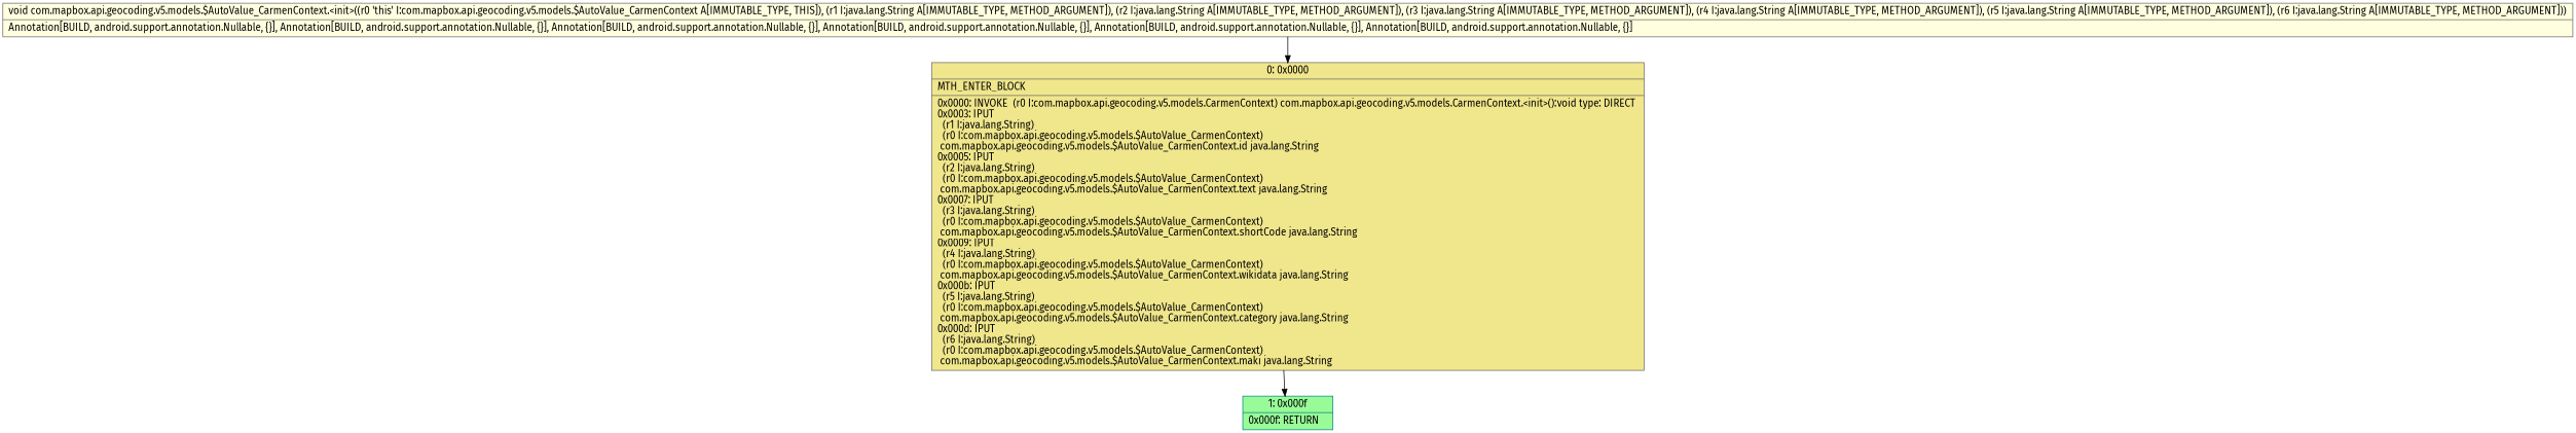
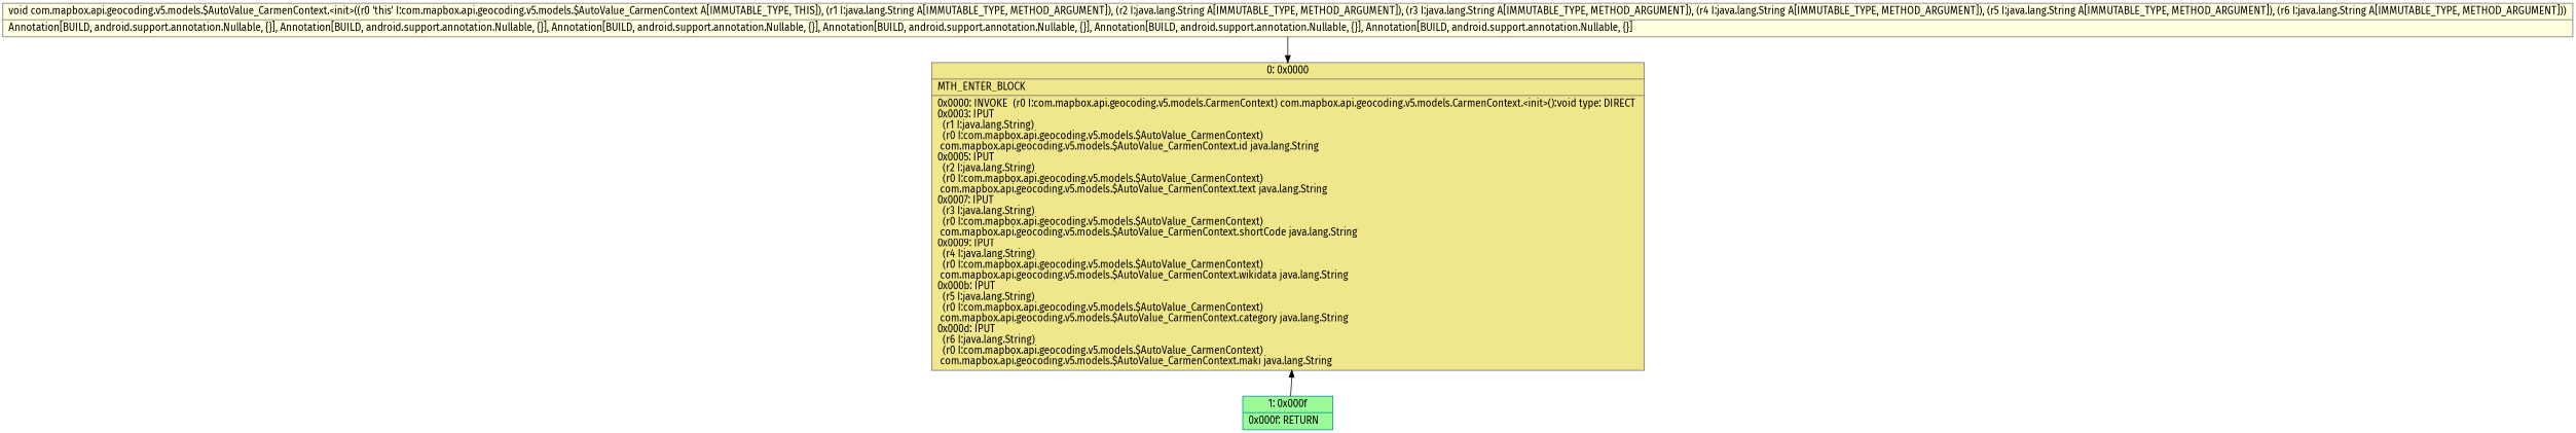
  digraph {
    fontname="Fira Sans"
    node [shape=record style=filled color=gray40 fontname="Fira Sans"]
    edge [style=solid fontname="Fira Sans"]
    n1 [label="{0\:\ 0x0000|MTH_ENTER_BLOCK\l|0x0000: INVOKE  (r0 I:com.mapbox.api.geocoding.v5.models.CarmenContext) com.mapbox.api.geocoding.v5.models.CarmenContext.\<init\>():void type: DIRECT \l0x0003: IPUT  \l  (r1 I:java.lang.String)\l  (r0 I:com.mapbox.api.geocoding.v5.models.$AutoValue_CarmenContext)\l com.mapbox.api.geocoding.v5.models.$AutoValue_CarmenContext.id java.lang.String \l0x0005: IPUT  \l  (r2 I:java.lang.String)\l  (r0 I:com.mapbox.api.geocoding.v5.models.$AutoValue_CarmenContext)\l com.mapbox.api.geocoding.v5.models.$AutoValue_CarmenContext.text java.lang.String \l0x0007: IPUT  \l  (r3 I:java.lang.String)\l  (r0 I:com.mapbox.api.geocoding.v5.models.$AutoValue_CarmenContext)\l com.mapbox.api.geocoding.v5.models.$AutoValue_CarmenContext.shortCode java.lang.String \l0x0009: IPUT  \l  (r4 I:java.lang.String)\l  (r0 I:com.mapbox.api.geocoding.v5.models.$AutoValue_CarmenContext)\l com.mapbox.api.geocoding.v5.models.$AutoValue_CarmenContext.wikidata java.lang.String \l0x000b: IPUT  \l  (r5 I:java.lang.String)\l  (r0 I:com.mapbox.api.geocoding.v5.models.$AutoValue_CarmenContext)\l com.mapbox.api.geocoding.v5.models.$AutoValue_CarmenContext.category java.lang.String \l0x000d: IPUT  \l  (r6 I:java.lang.String)\l  (r0 I:com.mapbox.api.geocoding.v5.models.$AutoValue_CarmenContext)\l com.mapbox.api.geocoding.v5.models.$AutoValue_CarmenContext.maki java.lang.String \l}" fillcolor=khaki]
    n2 [label="{1\:\ 0x000f|0x000f: RETURN   \l}" fillcolor=palegreen color=teal]
    n3 [label="{void com.mapbox.api.geocoding.v5.models.$AutoValue_CarmenContext.\<init\>((r0 'this' I:com.mapbox.api.geocoding.v5.models.$AutoValue_CarmenContext A[IMMUTABLE_TYPE, THIS]), (r1 I:java.lang.String A[IMMUTABLE_TYPE, METHOD_ARGUMENT]), (r2 I:java.lang.String A[IMMUTABLE_TYPE, METHOD_ARGUMENT]), (r3 I:java.lang.String A[IMMUTABLE_TYPE, METHOD_ARGUMENT]), (r4 I:java.lang.String A[IMMUTABLE_TYPE, METHOD_ARGUMENT]), (r5 I:java.lang.String A[IMMUTABLE_TYPE, METHOD_ARGUMENT]), (r6 I:java.lang.String A[IMMUTABLE_TYPE, METHOD_ARGUMENT]))  | Annotation[BUILD, android.support.annotation.Nullable, \{\}], Annotation[BUILD, android.support.annotation.Nullable, \{\}], Annotation[BUILD, android.support.annotation.Nullable, \{\}], Annotation[BUILD, android.support.annotation.Nullable, \{\}], Annotation[BUILD, android.support.annotation.Nullable, \{\}], Annotation[BUILD, android.support.annotation.Nullable, \{\}]\l}" fillcolor=lightyellow]
-   n1 -> n2
+   n2 -> n1
    n3 -> n1
  }
